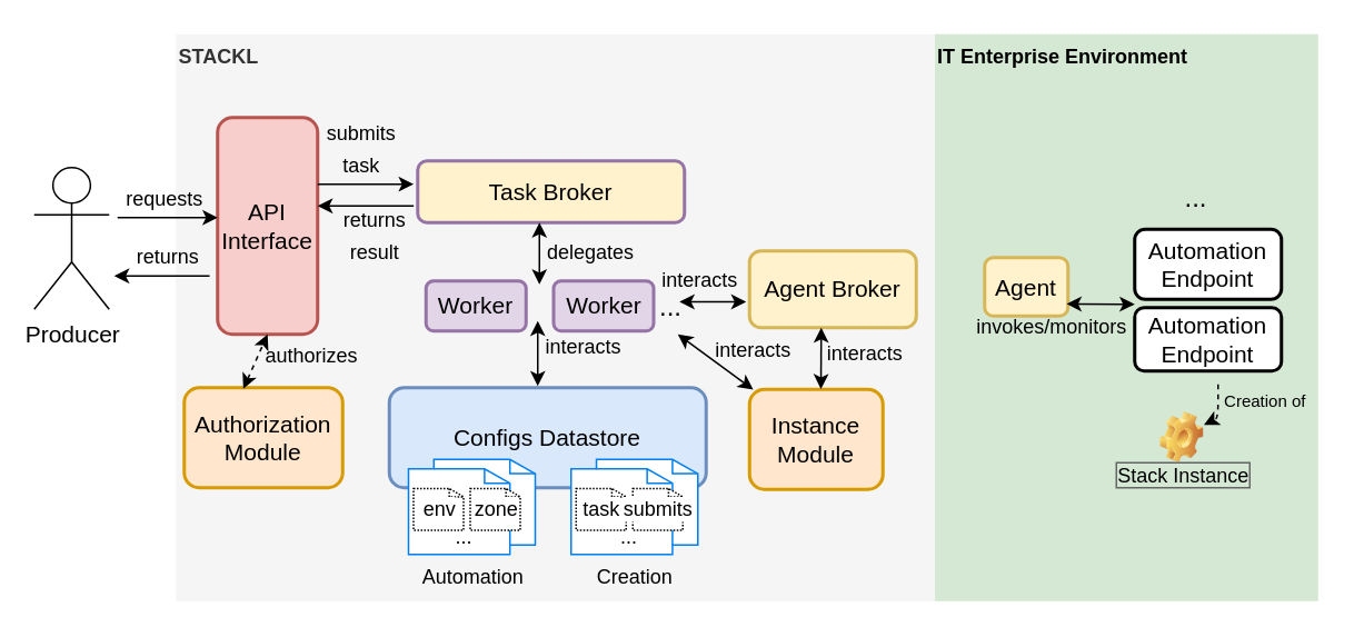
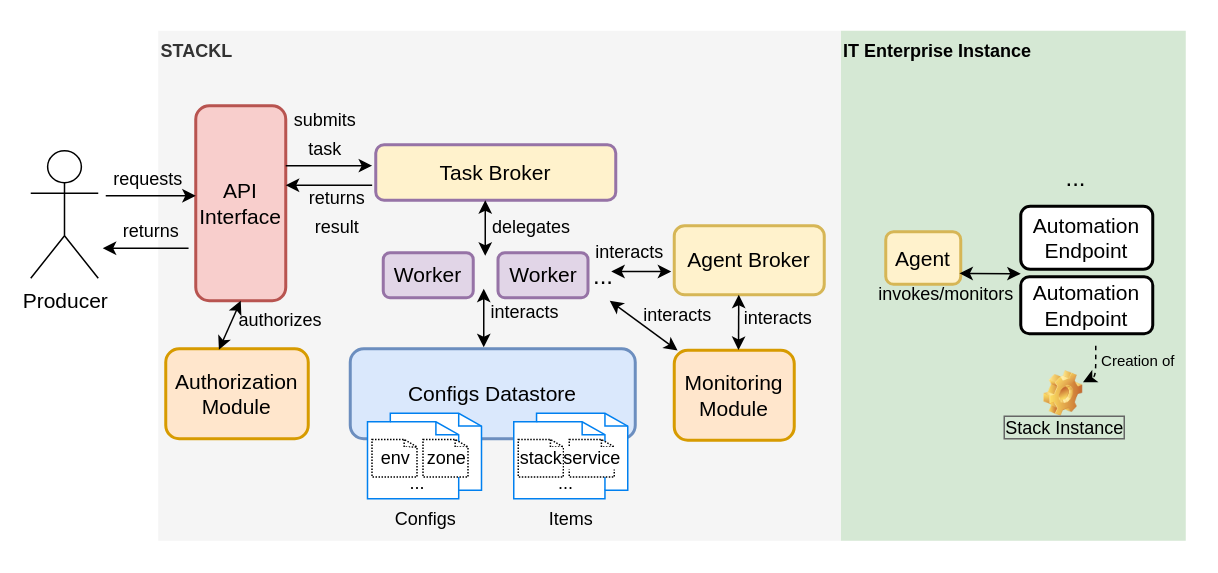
  <mxCell id="0" />
  <mxCell id="1" parent="0" />
- <mxCell id="2" value="&lt;span&gt;IT Enterprise Environment&lt;/span&gt;" style="rounded=0;whiteSpace=wrap;html=1;dashed=1;dashPattern=1 1;strokeColor=none;strokeWidth=2;fontSize=12;align=left;fillColor=#d5e8d4;verticalAlign=top;fontStyle=1" vertex="1" parent="1"><mxGeometry x="560" y="20" width="230" height="340" as="geometry" /></mxCell>
+ <mxCell id="2" value="&lt;span&gt;IT Enterprise Instance&lt;/span&gt;" style="rounded=0;whiteSpace=wrap;html=1;dashed=1;dashPattern=1 1;strokeColor=none;strokeWidth=2;fontSize=12;align=left;fillColor=#d5e8d4;verticalAlign=top;fontStyle=1" vertex="1" parent="1"><mxGeometry x="560" y="20" width="230" height="340" as="geometry" /></mxCell>
  <mxCell id="3" value="&lt;b&gt;STACKL&lt;/b&gt;" style="rounded=0;whiteSpace=wrap;html=1;dashed=1;dashPattern=1 1;strokeColor=none;strokeWidth=2;fontSize=12;align=left;fillColor=#f5f5f5;fontColor=#333333;verticalAlign=top;" vertex="1" parent="1"><mxGeometry x="105" y="20" width="455" height="340" as="geometry" /></mxCell>
  <mxCell id="4" value="Producer" style="shape=umlActor;verticalLabelPosition=bottom;labelBackgroundColor=#ffffff;verticalAlign=top;html=1;outlineConnect=0;fontSize=14;" vertex="1" parent="1"><mxGeometry x="20" y="100" width="45" height="85" as="geometry" /></mxCell>
  <mxCell id="5" value="API&lt;br style=&quot;font-size: 14px;&quot;&gt;Interface" style="rounded=1;whiteSpace=wrap;html=1;fillColor=#f8cecc;strokeColor=#b85450;strokeWidth=2;fontSize=14;" vertex="1" parent="1"><mxGeometry x="130" y="70" width="60" height="130" as="geometry" /></mxCell>
  <mxCell id="6" value="Task Broker" style="rounded=1;whiteSpace=wrap;html=1;strokeWidth=2;fontSize=14;fillColor=#fff2cc;strokeColor=#9673a6;" vertex="1" parent="1"><mxGeometry x="250" y="96" width="160" height="37" as="geometry" /></mxCell>
  <mxCell id="7" value="Worker" style="rounded=1;whiteSpace=wrap;html=1;strokeWidth=2;fontSize=14;fillColor=#e1d5e7;strokeColor=#9673a6;" vertex="1" parent="1"><mxGeometry x="255" y="168" width="60" height="30" as="geometry" /></mxCell>
  <mxCell id="8" value="Worker" style="rounded=1;whiteSpace=wrap;html=1;strokeWidth=2;fontSize=14;fillColor=#e1d5e7;strokeColor=#9673a6;" vertex="1" parent="1"><mxGeometry x="331.5" y="168" width="60" height="30" as="geometry" /></mxCell>
  <mxCell id="9" value="Configs Datastore" style="rounded=1;whiteSpace=wrap;html=1;strokeWidth=2;fontSize=14;fillColor=#dae8fc;strokeColor=#6c8ebf;" vertex="1" parent="1"><mxGeometry x="233" y="232" width="190" height="60" as="geometry" /></mxCell>
  <mxCell id="10" value="Authorization Module" style="rounded=1;whiteSpace=wrap;html=1;strokeWidth=2;fontSize=14;fillColor=#ffe6cc;strokeColor=#d79b00;" vertex="1" parent="1"><mxGeometry x="110" y="232" width="95" height="60" as="geometry" /></mxCell>
- <mxCell id="11" value="Automation" style="html=1;verticalLabelPosition=bottom;align=center;labelBackgroundColor=none;verticalAlign=top;strokeWidth=1;strokeColor=#0080F0;shadow=0;dashed=0;shape=mxgraph.ios7.icons.documents;" vertex="1" parent="1"><mxGeometry x="244.5" y="275" width="76" height="57" as="geometry" /></mxCell>
+ <mxCell id="11" value="Configs" style="html=1;verticalLabelPosition=bottom;align=center;labelBackgroundColor=none;verticalAlign=top;strokeWidth=1;strokeColor=#0080F0;shadow=0;dashed=0;shape=mxgraph.ios7.icons.documents;" vertex="1" parent="1"><mxGeometry x="244.5" y="275" width="76" height="57" as="geometry" /></mxCell>
  <mxCell id="12" value="env" style="html=1;verticalLabelPosition=middle;align=center;labelBackgroundColor=#ffffff;verticalAlign=middle;strokeWidth=1;strokeColor=#000000;shadow=0;dashed=1;shape=mxgraph.ios7.icons.document;labelPosition=center;dashPattern=1 1;" vertex="1" parent="1"><mxGeometry x="247.5" y="292.5" width="30" height="25" as="geometry" /></mxCell>
  <mxCell id="13" value="zone" style="html=1;verticalLabelPosition=middle;align=center;labelBackgroundColor=#ffffff;verticalAlign=middle;strokeWidth=1;strokeColor=#000000;shadow=0;dashed=1;shape=mxgraph.ios7.icons.document;labelPosition=center;dashPattern=1 1;" vertex="1" parent="1"><mxGeometry x="281.5" y="292.5" width="30" height="25" as="geometry" /></mxCell>
- <mxCell id="14" value="Creation" style="html=1;verticalLabelPosition=bottom;align=center;labelBackgroundColor=none;verticalAlign=top;strokeWidth=1;strokeColor=#0080F0;shadow=0;dashed=0;shape=mxgraph.ios7.icons.documents;" vertex="1" parent="1"><mxGeometry x="342" y="275" width="76" height="57" as="geometry" /></mxCell>
- <mxCell id="15" value="task" style="html=1;verticalLabelPosition=middle;align=center;labelBackgroundColor=#ffffff;verticalAlign=middle;strokeWidth=1;strokeColor=#000000;shadow=0;dashed=1;shape=mxgraph.ios7.icons.document;labelPosition=center;dashPattern=1 1;" vertex="1" parent="1"><mxGeometry x="345" y="292.5" width="30" height="25" as="geometry" /></mxCell>
- <mxCell id="16" value="submits" style="html=1;verticalLabelPosition=middle;align=center;labelBackgroundColor=#ffffff;verticalAlign=middle;strokeWidth=1;strokeColor=#000000;shadow=0;dashed=1;shape=mxgraph.ios7.icons.document;labelPosition=center;dashPattern=1 1;" vertex="1" parent="1"><mxGeometry x="379" y="292.5" width="30" height="25" as="geometry" /></mxCell>
- <mxCell id="17" value="Instance Module" style="rounded=1;whiteSpace=wrap;html=1;strokeWidth=2;fontSize=14;fillColor=#ffe6cc;strokeColor=#d79b00;" vertex="1" parent="1"><mxGeometry x="449" y="233" width="80" height="60" as="geometry" /></mxCell>
+ <mxCell id="14" value="Items" style="html=1;verticalLabelPosition=bottom;align=center;labelBackgroundColor=none;verticalAlign=top;strokeWidth=1;strokeColor=#0080F0;shadow=0;dashed=0;shape=mxgraph.ios7.icons.documents;" vertex="1" parent="1"><mxGeometry x="342" y="275" width="76" height="57" as="geometry" /></mxCell>
+ <mxCell id="15" value="stack" style="html=1;verticalLabelPosition=middle;align=center;labelBackgroundColor=#ffffff;verticalAlign=middle;strokeWidth=1;strokeColor=#000000;shadow=0;dashed=1;shape=mxgraph.ios7.icons.document;labelPosition=center;dashPattern=1 1;" vertex="1" parent="1"><mxGeometry x="345" y="292.5" width="30" height="25" as="geometry" /></mxCell>
+ <mxCell id="16" value="service" style="html=1;verticalLabelPosition=middle;align=center;labelBackgroundColor=#ffffff;verticalAlign=middle;strokeWidth=1;strokeColor=#000000;shadow=0;dashed=1;shape=mxgraph.ios7.icons.document;labelPosition=center;dashPattern=1 1;" vertex="1" parent="1"><mxGeometry x="379" y="292.5" width="30" height="25" as="geometry" /></mxCell>
+ <mxCell id="17" value="Monitoring Module" style="rounded=1;whiteSpace=wrap;html=1;strokeWidth=2;fontSize=14;fillColor=#ffe6cc;strokeColor=#d79b00;" vertex="1" parent="1"><mxGeometry x="449" y="233" width="80" height="60" as="geometry" /></mxCell>
  <mxCell id="18" value="..." style="text;html=1;strokeColor=none;fillColor=none;align=center;verticalAlign=middle;whiteSpace=wrap;rounded=0;dashed=1;dashPattern=1 1;fontSize=12;" vertex="1" parent="1"><mxGeometry x="357" y="312" width="40" height="20" as="geometry" /></mxCell>
  <mxCell id="19" value="..." style="text;html=1;strokeColor=none;fillColor=none;align=center;verticalAlign=middle;whiteSpace=wrap;rounded=0;dashed=1;dashPattern=1 1;fontSize=12;" vertex="1" parent="1"><mxGeometry x="256" y="310" width="44" height="24" as="geometry" /></mxCell>
  <mxCell id="20" value="Agent" style="rounded=1;whiteSpace=wrap;html=1;strokeWidth=2;fontSize=14;fillColor=#fff2cc;strokeColor=#d6b656;" vertex="1" parent="1"><mxGeometry x="590" y="154" width="50" height="35" as="geometry" /></mxCell>
  <mxCell id="21" value="" style="endArrow=classic;html=1;fontSize=16;align=center;labelPosition=center;verticalLabelPosition=middle;verticalAlign=middle;horizontal=0;" edge="1" parent="1"><mxGeometry width="50" height="50" relative="1" as="geometry"><mxPoint x="70" y="130" as="sourcePoint" /><mxPoint x="130" y="130" as="targetPoint" /></mxGeometry></mxCell>
  <mxCell id="22" value="&lt;font style=&quot;font-size: 12px&quot;&gt;requests&lt;/font&gt;" style="text;html=1;align=center;verticalAlign=bottom;resizable=0;points=[];;labelBackgroundColor=none;fontSize=16;labelPosition=center;verticalLabelPosition=top;" vertex="1" connectable="0" parent="21"><mxGeometry x="-0.568" y="3" relative="1" as="geometry"><mxPoint x="14" y="1" as="offset" /></mxGeometry></mxCell>
  <mxCell id="23" value="" style="endArrow=classic;html=1;fontSize=16;entryX=-0.04;entryY=0.382;entryDx=0;entryDy=0;entryPerimeter=0;align=center;labelPosition=center;verticalLabelPosition=middle;verticalAlign=middle;horizontal=0;" edge="1" parent="1"><mxGeometry width="50" height="50" relative="1" as="geometry"><mxPoint x="125.2" y="164.94" as="sourcePoint" /><mxPoint x="68" y="165" as="targetPoint" /></mxGeometry></mxCell>
  <mxCell id="24" value="&lt;font style=&quot;font-size: 12px&quot;&gt;returns&lt;br&gt;&lt;/font&gt;" style="text;html=1;align=center;verticalAlign=bottom;resizable=0;points=[];;labelBackgroundColor=none;fontSize=16;labelPosition=center;verticalLabelPosition=top;" vertex="1" connectable="0" parent="23"><mxGeometry x="-0.568" y="3" relative="1" as="geometry"><mxPoint x="-14" y="-5" as="offset" /></mxGeometry></mxCell>
  <mxCell id="25" value="" style="endArrow=classic;html=1;fontSize=16;entryX=-0.04;entryY=0.382;entryDx=0;entryDy=0;entryPerimeter=0;align=center;labelPosition=center;verticalLabelPosition=middle;verticalAlign=middle;horizontal=0;" edge="1" parent="1"><mxGeometry width="50" height="50" relative="1" as="geometry"><mxPoint x="190" y="110" as="sourcePoint" /><mxPoint x="247.6" y="109.94" as="targetPoint" /></mxGeometry></mxCell>
  <mxCell id="26" value="&lt;font style=&quot;font-size: 12px&quot;&gt;submits&lt;br&gt;task&lt;br&gt;&lt;/font&gt;" style="text;html=1;align=center;verticalAlign=bottom;resizable=0;points=[];;labelBackgroundColor=none;fontSize=16;labelPosition=center;verticalLabelPosition=top;" vertex="1" connectable="0" parent="25"><mxGeometry x="-0.568" y="3" relative="1" as="geometry"><mxPoint x="14" y="1" as="offset" /></mxGeometry></mxCell>
  <mxCell id="27" value="" style="endArrow=classic;html=1;fontSize=16;entryX=-0.04;entryY=0.382;entryDx=0;entryDy=0;entryPerimeter=0;align=right;labelPosition=center;verticalLabelPosition=bottom;verticalAlign=top;horizontal=0;" edge="1" parent="1"><mxGeometry width="50" height="50" relative="1" as="geometry"><mxPoint x="247.6" y="122.94" as="sourcePoint" /><mxPoint x="190" y="123" as="targetPoint" /></mxGeometry></mxCell>
  <mxCell id="28" value="&lt;font style=&quot;font-size: 12px&quot;&gt;returns &lt;br&gt;result&lt;br&gt;&lt;/font&gt;" style="text;html=1;align=center;verticalAlign=bottom;resizable=0;points=[];;labelBackgroundColor=none;fontSize=16;labelPosition=center;verticalLabelPosition=top;" vertex="1" connectable="0" parent="27"><mxGeometry x="-0.568" y="3" relative="1" as="geometry"><mxPoint x="-12.5" y="34" as="offset" /></mxGeometry></mxCell>
  <mxCell id="29" value="..." style="text;html=1;strokeColor=none;fillColor=none;align=center;verticalAlign=middle;whiteSpace=wrap;rounded=0;dashed=1;dashPattern=1 1;fontSize=16;" vertex="1" parent="1"><mxGeometry x="395" y="176" width="14" height="13" as="geometry" /></mxCell>
  <mxCell id="30" value="delegates" style="endArrow=classic;startArrow=classic;html=1;fontSize=12;align=left;entryX=0.5;entryY=1;entryDx=0;entryDy=0;labelBackgroundColor=none;spacingLeft=3;endSize=6;" edge="1" parent="1"><mxGeometry width="50" height="50" relative="1" as="geometry"><mxPoint x="323" y="170" as="sourcePoint" /><mxPoint x="323" y="133" as="targetPoint" /></mxGeometry></mxCell>
- <mxCell id="31" value="authorizes" style="endArrow=classic;startArrow=classic;html=1;fontSize=12;align=left;entryX=0.5;entryY=1;entryDx=0;entryDy=0;labelBackgroundColor=none;exitX=0.373;exitY=0.01;exitDx=0;exitDy=0;exitPerimeter=0;spacingRight=0;spacingLeft=3;dashed=1;" edge="1" parent="1" source="10" target="5"><mxGeometry x="0.157" width="50" height="50" relative="1" as="geometry"><mxPoint x="200" y="251" as="sourcePoint" /><mxPoint x="200" y="220" as="targetPoint" /><mxPoint as="offset" /></mxGeometry></mxCell>
+ <mxCell id="31" value="authorizes" style="endArrow=classic;startArrow=classic;html=1;fontSize=12;align=left;entryX=0.5;entryY=1;entryDx=0;entryDy=0;labelBackgroundColor=none;exitX=0.373;exitY=0.01;exitDx=0;exitDy=0;exitPerimeter=0;spacingRight=0;spacingLeft=3;" edge="1" parent="1" source="10" target="5"><mxGeometry x="0.157" width="50" height="50" relative="1" as="geometry"><mxPoint x="200" y="251" as="sourcePoint" /><mxPoint x="200" y="220" as="targetPoint" /><mxPoint as="offset" /></mxGeometry></mxCell>
  <mxCell id="32" value="interacts" style="endArrow=classic;startArrow=classic;html=1;fontSize=12;align=left;labelBackgroundColor=none;spacingLeft=3;" edge="1" parent="1"><mxGeometry x="0.157" width="50" height="50" relative="1" as="geometry"><mxPoint x="322" y="231" as="sourcePoint" /><mxPoint x="322" y="192" as="targetPoint" /><mxPoint as="offset" /></mxGeometry></mxCell>
  <mxCell id="33" value="Agent Broker" style="rounded=1;whiteSpace=wrap;html=1;strokeWidth=2;fontSize=14;fillColor=#fff2cc;strokeColor=#d6b656;" vertex="1" parent="1"><mxGeometry x="449" y="150" width="100" height="46" as="geometry" /></mxCell>
  <mxCell id="34" value="interacts" style="endArrow=classic;startArrow=classic;html=1;fontSize=12;align=center;labelBackgroundColor=none;exitX=0;exitY=0.75;exitDx=0;exitDy=0;spacingLeft=2;" edge="1" parent="1"><mxGeometry x="0.45" y="-13" width="50" height="50" relative="1" as="geometry"><mxPoint x="447" y="180.5" as="sourcePoint" /><mxPoint x="407" y="180.5" as="targetPoint" /><mxPoint as="offset" /></mxGeometry></mxCell>
  <mxCell id="35" value="interacts" style="endArrow=classic;startArrow=classic;html=1;fontSize=12;align=center;labelBackgroundColor=none;exitX=0.028;exitY=0.003;exitDx=0;exitDy=0;spacingLeft=2;exitPerimeter=0;" edge="1" parent="1" source="17"><mxGeometry x="-0.476" y="-18" width="50" height="50" relative="1" as="geometry"><mxPoint x="459" y="191.5" as="sourcePoint" /><mxPoint x="406" y="200" as="targetPoint" /><mxPoint as="offset" /></mxGeometry></mxCell>
  <mxCell id="36" value="interacts" style="endArrow=classic;startArrow=classic;html=1;fontSize=12;align=center;labelBackgroundColor=none;exitX=0.623;exitY=-0.003;exitDx=0;exitDy=0;spacingLeft=10;exitPerimeter=0;entryX=0.5;entryY=1;entryDx=0;entryDy=0;verticalAlign=middle;spacingBottom=-10;" edge="1" parent="1"><mxGeometry x="0.397" y="-21" width="50" height="50" relative="1" as="geometry"><mxPoint x="491.84" y="232.82" as="sourcePoint" /><mxPoint x="492" y="196" as="targetPoint" /><mxPoint as="offset" /></mxGeometry></mxCell>
  <mxCell id="37" value="Stack Instance" style="shape=image;html=1;verticalLabelPosition=bottom;labelBackgroundColor=none;verticalAlign=top;imageAspect=1;aspect=fixed;image=img/clipart/Gear_128x128.png;dashed=1;strokeColor=#000000;strokeWidth=1;fillColor=#ffffff;fontSize=12;align=center;labelPosition=center;imageBorder=none;spacingBottom=0;spacingTop=-8;labelBorderColor=#666666;" vertex="1" parent="1"><mxGeometry x="695.5" y="246.5" width="26" height="31" as="geometry" /></mxCell>
  <mxCell id="38" value="invokes/monitors" style="endArrow=classic;startArrow=classic;html=1;fontSize=12;align=center;labelBackgroundColor=none;spacingLeft=0;verticalAlign=middle;spacingBottom=-12;exitX=0;exitY=0.5;exitDx=0;exitDy=0;entryX=0.982;entryY=0.107;entryDx=0;entryDy=0;entryPerimeter=0;" edge="1" parent="1"><mxGeometry x="1" y="12" width="50" height="50" relative="1" as="geometry"><mxPoint x="680" y="182" as="sourcePoint" /><mxPoint x="639.1" y="181.745" as="targetPoint" /><mxPoint x="-9" y="-4" as="offset" /><Array as="points" /></mxGeometry></mxCell>
  <mxCell id="39" value="..." style="text;html=1;strokeColor=none;fillColor=none;align=center;verticalAlign=middle;whiteSpace=wrap;rounded=0;dashed=1;dashPattern=1 1;fontSize=16;" vertex="1" parent="1"><mxGeometry x="697" y="108" width="40" height="20" as="geometry" /></mxCell>
  <mxCell id="40" value="Automation Endpoint" style="rounded=1;whiteSpace=wrap;html=1;strokeWidth=2;fontSize=14;" vertex="1" parent="1"><mxGeometry x="680" y="137" width="88" height="42" as="geometry" /></mxCell>
  <mxCell id="41" value="Automation Endpoint" style="rounded=1;whiteSpace=wrap;html=1;strokeWidth=2;fontSize=14;" vertex="1" parent="1"><mxGeometry x="680" y="184" width="88" height="38" as="geometry" /></mxCell>
  <mxCell id="42" value="Creation of" style="endArrow=classic;html=1;labelBackgroundColor=none;fontSize=10;align=center;entryX=1;entryY=0.25;entryDx=0;entryDy=0;dashed=1;" edge="1" parent="1" target="37"><mxGeometry x="-0.31" y="28" width="50" height="50" relative="1" as="geometry"><mxPoint x="730" y="230" as="sourcePoint" /><mxPoint x="260" y="380" as="targetPoint" /><Array as="points"><mxPoint x="730" y="250" /></Array><mxPoint as="offset" /></mxGeometry></mxCell>
